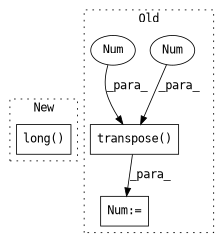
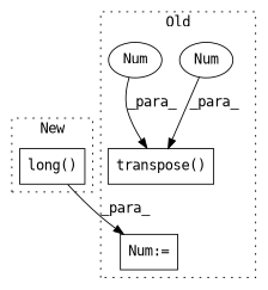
  digraph {
    fontname="DejaVu Sans Mono"
    node [a=75 fontname="DejaVu Sans Mono" l=1 shape=box]
    edge [fontname="DejaVu Sans Mono"]
    n1 [l="16,1" label="transpose()" s="988,1018"]
    n2 [a=76 label=Num s=1017 shape=ellipse]
    n3 [a=76 label=Num s=1014 shape=ellipse]
    n4 [a=68 l=3 label="Num:=" s=1070]
    n5 [l=29 label="long()" s=557]
    subgraph cluster_1 {
      label=Old
      style=dotted
      n1
      n2
      n3
      n4
    }
    subgraph cluster_2 {
      label=New
      style=dotted
      n5
    }
-   n1 -> n4 [label=_para_]
+   n5 -> n4 [label=_para_]
    n2 -> n1 [label=_para_]
    n3 -> n1 [label=_para_]
  }
